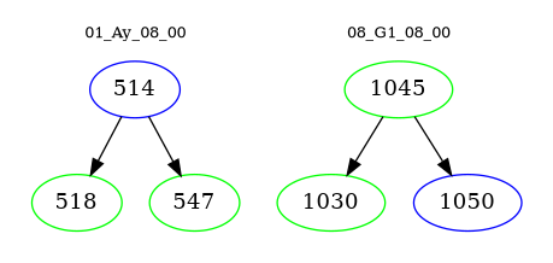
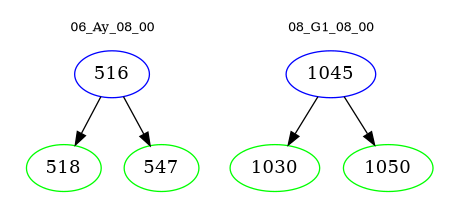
  digraph {
    node [color=blue]
    edge [color=black]
-   n1 [label=514]
+   n1 [label=516]
    n2 [color=green label=518]
    n3 [color=green label=547]
-   n4 [color=green label=1045]
+   n4 [label=1045]
    n5 [color=green label=1030]
-   n6 [label=1050]
+   n6 [color=green label=1050]
    subgraph cluster_1 {
      color=white
      fontsize=10
-     label="01_Ay_08_00"
+     label="06_Ay_08_00"
      n1
      n2
      n3
    }
    subgraph cluster_2 {
      color=white
      fontsize=10
      label="08_G1_08_00"
      n4
      n5
      n6
    }
    n1 -> n2
    n1 -> n3
    n4 -> n5
    n4 -> n6
  }
